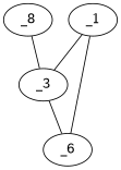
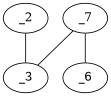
  graph {
    edge [valence=1]
-   _1 [x=75 y=26]
+   _1 [x=75 y=26 label=_7]
    _3 [x=104 y=68]
    n3 [label=_6 x=111 y=75]
-   _2 [x=85 y=104 label=_8]
+   _2 [x=85 y=104]
    _1 -- _3 [valence=2]
    _1 -- n3
-   _3 -- n3
    _2 -- _3
  }
